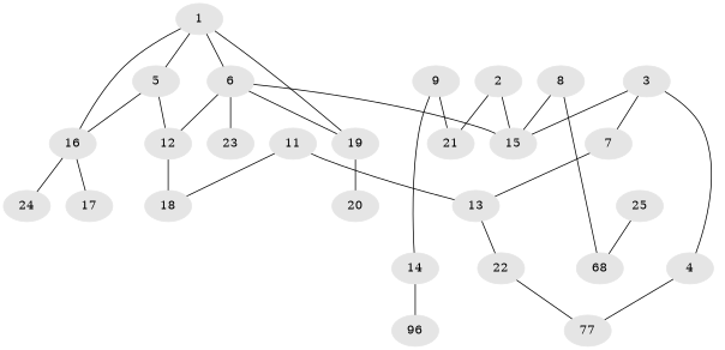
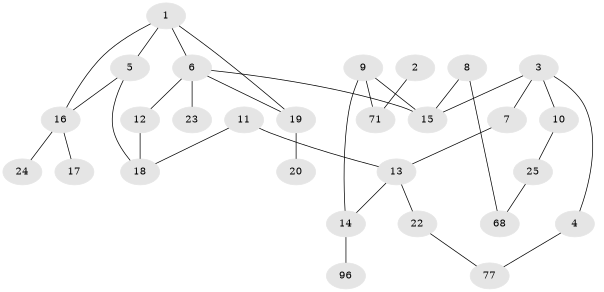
  graph {
    fontname="DejaVu Serif"
    node [color=gray90 fontname="DejaVu Serif" style=filled]
    edge [fontname="DejaVu Serif" weight=1.0]
    1
    5
    6
    16
    19
    12
    15
    23
    17
    24
    20
    2
-   21
+   21 [label=71]
    3
    4
    7
+   10
    n18 [label=77]
    13
    25
    18
    14
    22
    8
    n25 [label=68]
    9
    n27 [label=96]
    11
    1 -- 5
    1 -- 6
    1 -- 16
    1 -- 19
    5 -- 16
-   5 -- 12
+   5 -- 18
    6 -- 19
    6 -- 12
    6 -- 15
    6 -- 23
    16 -- 17
    16 -- 24
    19 -- 20
    12 -- 18
    2 -- 21
    3 -- 15
    3 -- 4
    3 -- 7
+   3 -- 10
    4 -- n18
    7 -- 13
+   10 -- 25
+   13 -- 14
    13 -- 22
    25 -- n25
    14 -- n27
    22 -- n18
    8 -- 15
    8 -- n25
-   2 -- 15
+   9 -- 15
    9 -- 21
    9 -- 14
    11 -- 13
    11 -- 18
  }
